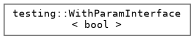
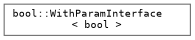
  digraph {
    rankdir=LR
    fontname="DejaVu Sans Mono"
-   n1 [color=grey40 fillcolor=white fontname="DejaVu Sans Mono" fontsize=10 height=0.2 label="testing::WithParamInterface\l\< bool \>" shape=box style=filled width=0.4]
+   n1 [color=grey40 fillcolor=white fontname="DejaVu Sans Mono" fontsize=10 height=0.2 label="bool::WithParamInterface\l\< bool \>" shape=box style=filled width=0.4]
  }
